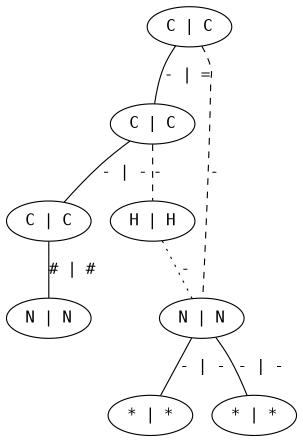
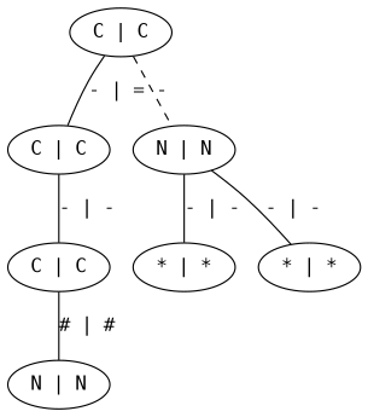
  graph {
    fontname="DejaVu Sans Mono"
    node [fontname="DejaVu Sans Mono"]
    edge [fontname="DejaVu Sans Mono"]
    n1 [label="C | C"]
    n2 [label="C | C"]
    n3 [label="N | N"]
    n4 [label="C | C"]
-   n5 [label="H | H"]
    n6 [label="N | N"]
    n7 [label="* | *"]
    n8 [label="* | *"]
    n1 -- n2 [label="- | ="]
    n1 -- n3 [label="-" style=dashed]
    n2 -- n4 [label="- | -"]
-   n2 -- n5 [label="-" style=dashed]
    n3 -- n7 [label="- | -"]
    n3 -- n8 [label="- | -"]
    n4 -- n6 [label="# | #"]
-   n5 -- n3 [label="-" style=dotted]
  }
